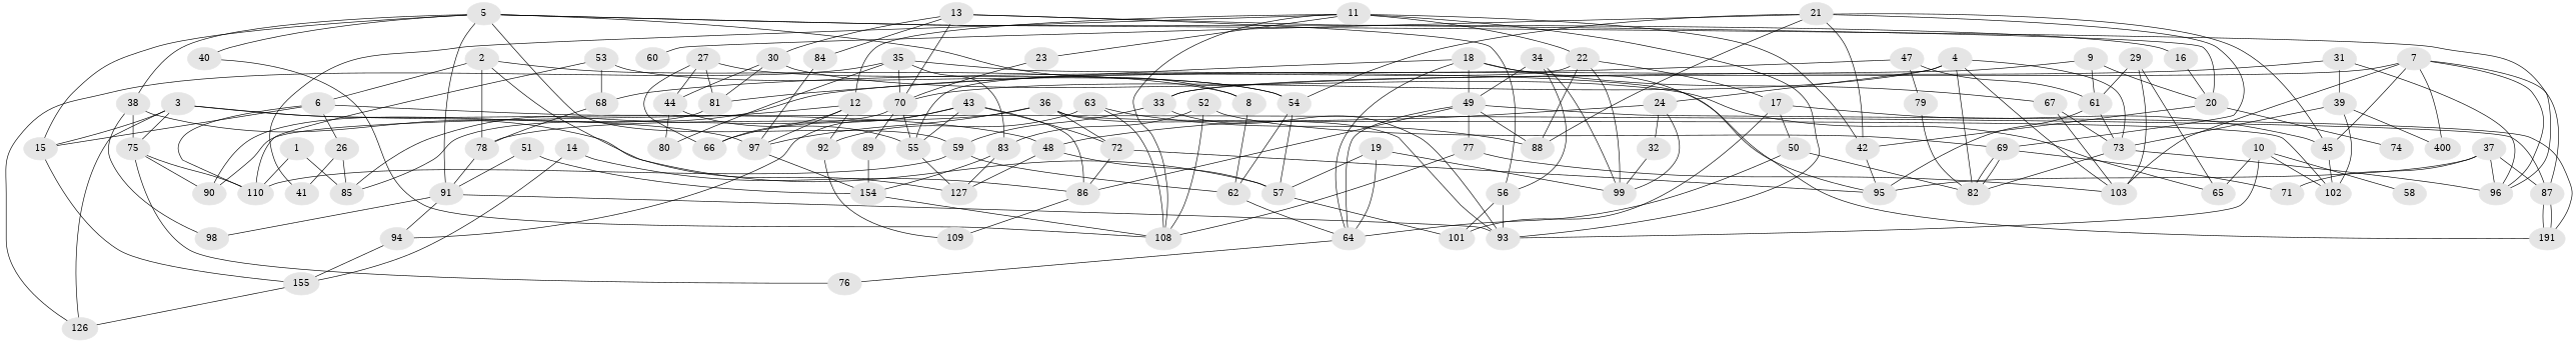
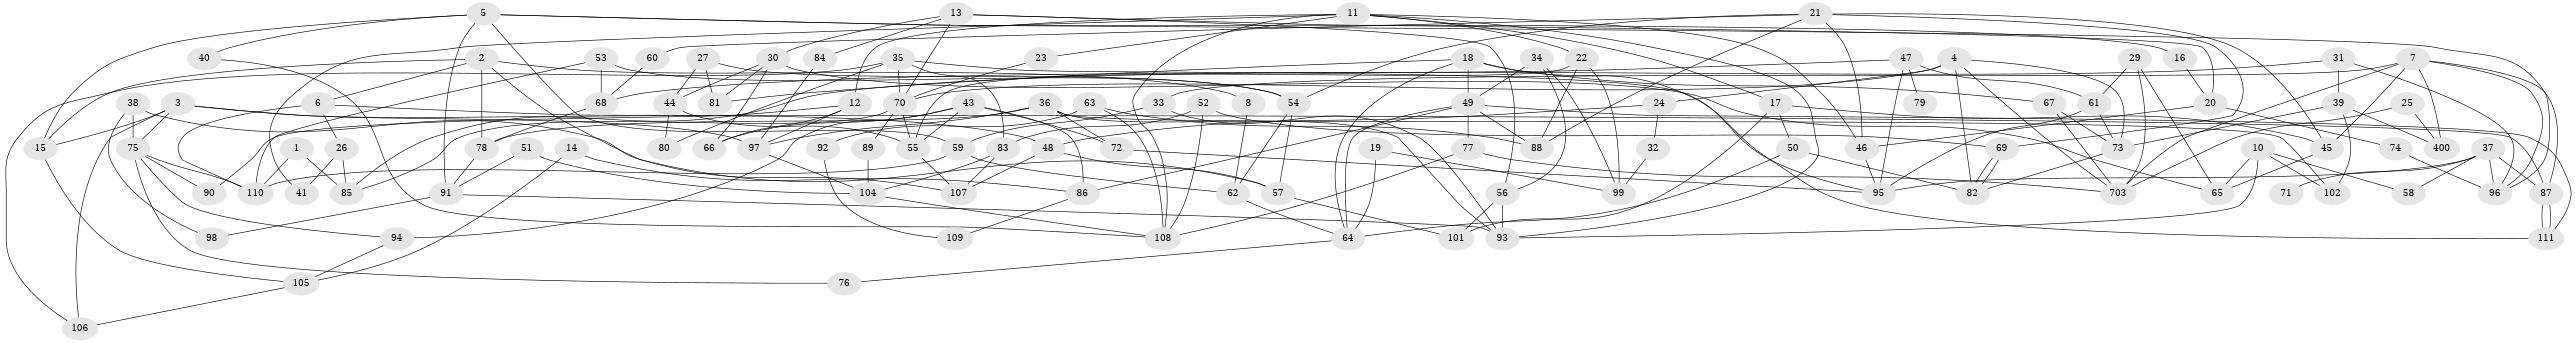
  graph {
    node [color=gray90 style=filled]
    1
    85
    110
    2
    6
    8
    78
-   107 [label=127]
+   107
    15
    26
    87
    62
    91
    3
    48
    75
    97
-   106 [label=126]
-   105 [label=155]
+   106
+   105
    57
    90
    76
-   104 [label=154]
+   104
    4
    24
    70
    73
    82
-   103
+   103 [label=703]
    99
    32
    55
    89
    5
    16
    38
    40
    59
    96
    20
    98
    108
    93
    94
    41
-   111 [label=191]
+   111
    7
    33
    45
    n50 [label=400]
    65
    64
-   9
    61
-   42
+   42 [label=46]
    74
    95
    10
    58
    102
    11
    12
    17
    22
    23
    66
    92
    50
    101
    88
    109
    13
    30
    56
    84
    81
    44
    14
    86
    18
    49
    67
    77
    19
    21
    54
    60
    69
    68
    71
+   25
    27
    80
    29
    31
    39
    34
    35
    83
    36
    72
    37
    43
    47
    79
    51
    52
    53
    63
    1 -- 85
    1 -- 110
    2 -- 6
    2 -- 8
    2 -- 78
    2 -- 107
    6 -- 110
-   6 -- 15
+   2 -- 15
    6 -- 26
    6 -- 87
    8 -- 62
    78 -- 91
    15 -- 105
    26 -- 85
    26 -- 41
    87 -- 111
    87 -- 111
    62 -- 64
    91 -- 98
    91 -- 93
-   91 -- 94
+   75 -- 94
    3 -- 15
    3 -- 48
    3 -- 75
    3 -- 97
    3 -- 106
    48 -- 107
    48 -- 57
    75 -- 110
    75 -- 90
    75 -- 76
    97 -- 104
    105 -- 106
    57 -- 101
    104 -- 108
    4 -- 24
    4 -- 70
    4 -- 73
    4 -- 82
    4 -- 103
    24 -- 48
-   24 -- 99
    24 -- 32
    70 -- 85
    70 -- 55
    70 -- 89
    73 -- 82
    32 -- 99
    55 -- 107
    89 -- 104
-   5 -- 8
    5 -- 15
    5 -- 91
    5 -- 16
-   5 -- 38
    5 -- 40
    5 -- 59
    5 -- 96
    16 -- 20
    38 -- 75
    38 -- 57
    38 -- 98
    40 -- 108
    59 -- 110
    59 -- 62
    20 -- 42
    20 -- 74
    94 -- 105
    7 -- 87
    7 -- 103
    7 -- 96
    7 -- 33
    7 -- 45
    7 -- n50
    33 -- 59
    33 -- 93
-   45 -- 102
+   45 -- 65
    64 -- 76
-   9 -- 20
-   9 -- 33
-   9 -- 61
    61 -- 73
    61 -- 95
    42 -- 95
-   73 -- 96
+   74 -- 96
    10 -- 93
    10 -- 65
    10 -- 58
    10 -- 102
    11 -- 108
    11 -- 93
    11 -- 41
    11 -- 42
    11 -- 12
-   22 -- 17
+   11 -- 17
    11 -- 22
    11 -- 23
    12 -- 97
    12 -- 90
    12 -- 66
-   12 -- 92
    17 -- 45
    17 -- 50
    17 -- 101
    22 -- 99
    22 -- 55
    22 -- 88
    23 -- 70
    92 -- 109
    50 -- 82
    50 -- 64
    13 -- 70
    13 -- 20
    13 -- 30
    13 -- 56
    13 -- 84
    30 -- 65
    30 -- 81
    30 -- 44
    56 -- 93
    56 -- 101
    84 -- 97
-   81 -- 90
    44 -- 55
    44 -- 80
    14 -- 105
    14 -- 86
    86 -- 109
    18 -- 111
    18 -- 64
    18 -- 81
    18 -- 49
    18 -- 67
    49 -- 111
    49 -- 64
    49 -- 88
    49 -- 86
    49 -- 77
    67 -- 73
    67 -- 103
    77 -- 103
    77 -- 108
-   19 -- 57
    19 -- 99
    19 -- 64
    21 -- 45
    21 -- 42
    21 -- 88
    21 -- 54
    21 -- 60
    21 -- 69
    54 -- 62
    54 -- 57
+   60 -- 68
    69 -- 82
    69 -- 82
-   69 -- 71
    68 -- 78
-   27 -- 66
+   25 -- 103
+   25 -- n50
+   30 -- 66
    27 -- 81
    27 -- 44
    27 -- 54
    29 -- 103
    29 -- 65
    29 -- 61
    31 -- 85
    31 -- 96
    31 -- 39
    39 -- 73
    39 -- n50
    39 -- 102
    34 -- 99
    34 -- 56
    34 -- 49
    35 -- 106
    35 -- 70
    35 -- 95
    35 -- 80
    35 -- 83
    83 -- 107
    83 -- 104
    36 -- 78
    36 -- 97
    36 -- 93
    36 -- 102
    36 -- 72
    72 -- 95
-   72 -- 86
    37 -- 87
    37 -- 96
    37 -- 95
+   37 -- 58
    37 -- 71
    43 -- 55
    43 -- 94
    43 -- 66
    43 -- 86
    43 -- 72
    47 -- 61
+   47 -- 95
    47 -- 68
    47 -- 79
-   79 -- 82
    51 -- 91
    51 -- 104
    52 -- 108
    52 -- 69
    52 -- 83
    53 -- 110
    53 -- 54
    53 -- 68
    63 -- 108
    63 -- 92
    63 -- 88
  }
